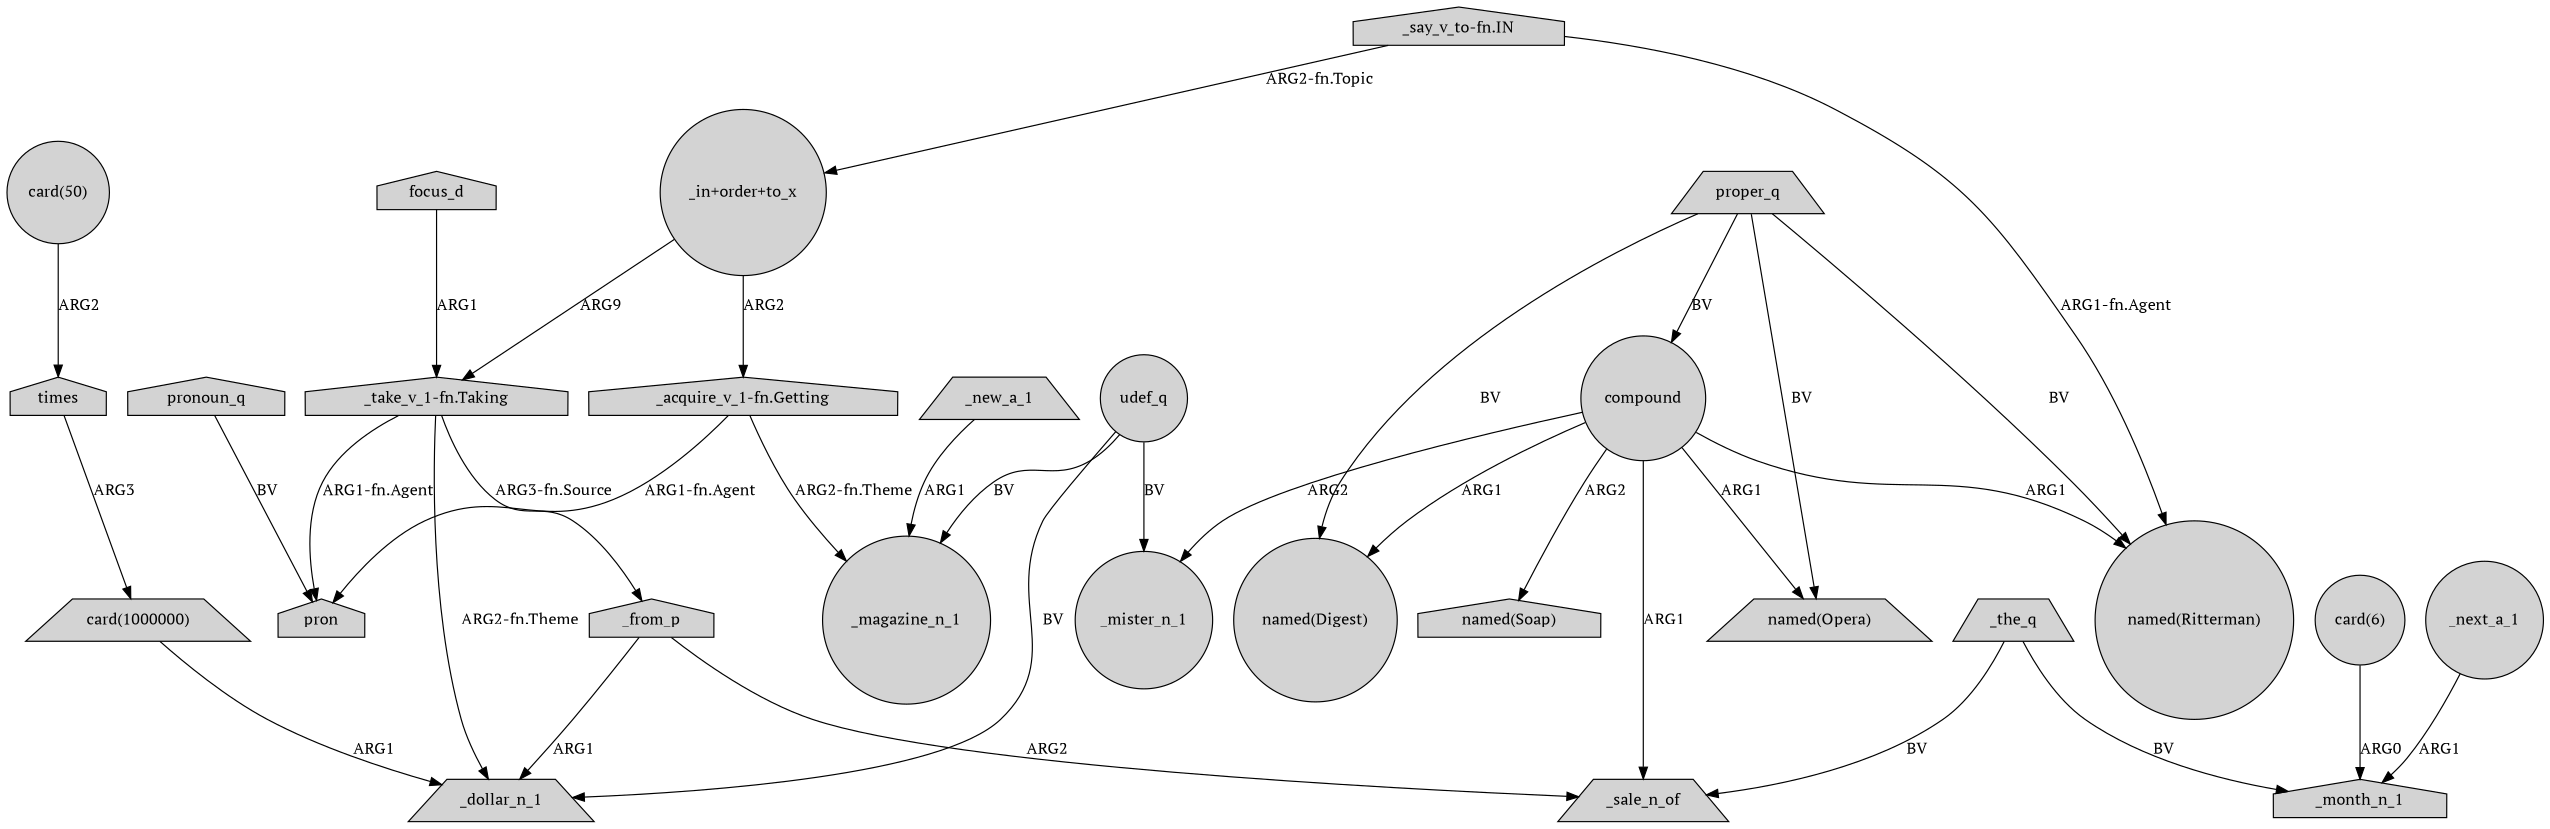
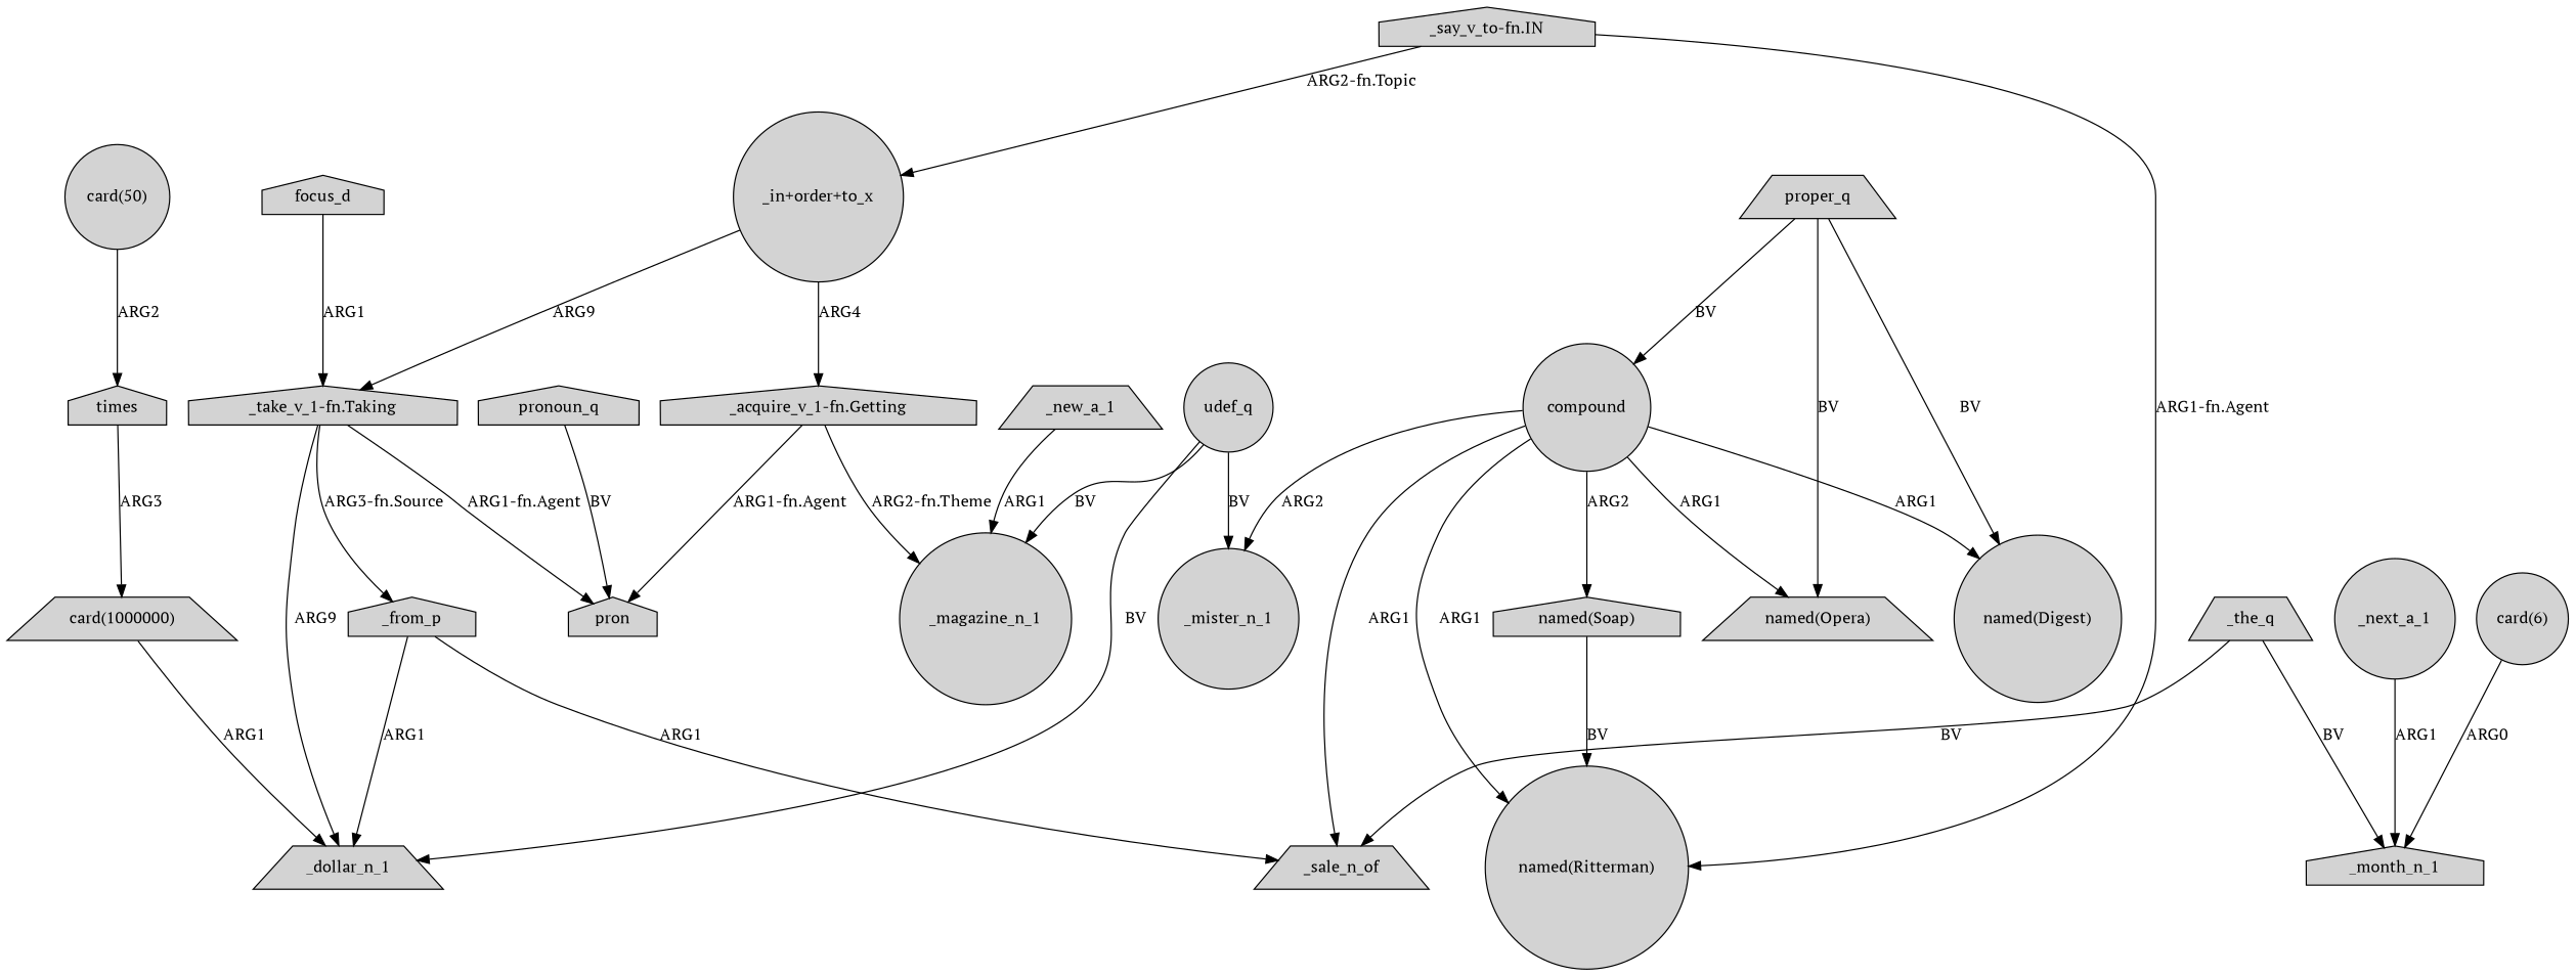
  digraph {
    fontname="PT Serif"
    node [fontname="PT Serif" shape=house style=filled]
    edge [fontname="PT Serif"]
    "card(1000000)" [shape=trapezium]
    times
    "card(50)" [shape=circle]
    _dollar_n_1 [shape=trapezium]
    focus_d
    "_take_v_1-fn.Taking"
    _from_p
    pron
    compound [shape=circle]
    "named(Digest)" [shape=circle]
    _mister_n_1 [shape=circle]
    _sale_n_of [shape=trapezium]
    "named(Ritterman)" [shape=circle]
    "named(Opera)" [shape=trapezium]
    "named(Soap)"
    udef_q [shape=circle]
    _magazine_n_1 [shape=circle]
    "_in+order+to_x" [shape=circle]
    "_acquire_v_1-fn.Getting"
    "_say_v_to-fn.IN"
    proper_q [shape=trapezium]
    pronoun_q
    _the_q [shape=trapezium]
    _month_n_1
    _next_a_1 [shape=circle]
    "card(6)" [shape=circle]
    _new_a_1 [shape=trapezium]
    "card(1000000)" -> _dollar_n_1 [label=ARG1]
    times -> "card(1000000)" [label=ARG3]
    "card(50)" -> times [label=ARG2]
    focus_d -> "_take_v_1-fn.Taking" [label=ARG1]
-   "_take_v_1-fn.Taking" -> _dollar_n_1 [label="ARG2-fn.Theme"]
+   "_take_v_1-fn.Taking" -> _dollar_n_1 [label=ARG9]
    "_take_v_1-fn.Taking" -> _from_p [label="ARG3-fn.Source"]
    "_take_v_1-fn.Taking" -> pron [label="ARG1-fn.Agent"]
    _from_p -> _dollar_n_1 [label=ARG1]
-   _from_p -> _sale_n_of [label=ARG2]
+   _from_p -> _sale_n_of [label=ARG1]
    compound -> "named(Digest)" [label=ARG1]
    compound -> _mister_n_1 [label=ARG2]
    compound -> _sale_n_of [label=ARG1]
    compound -> "named(Ritterman)" [label=ARG1]
    compound -> "named(Opera)" [label=ARG1]
    compound -> "named(Soap)" [label=ARG2]
    udef_q -> _dollar_n_1 [label=BV]
    udef_q -> _mister_n_1 [label=BV]
    udef_q -> _magazine_n_1 [label=BV]
    "_in+order+to_x" -> "_take_v_1-fn.Taking" [label=ARG9]
-   "_in+order+to_x" -> "_acquire_v_1-fn.Getting" [label=ARG2]
+   "_in+order+to_x" -> "_acquire_v_1-fn.Getting" [label=ARG4]
    "_acquire_v_1-fn.Getting" -> pron [label="ARG1-fn.Agent"]
    "_acquire_v_1-fn.Getting" -> _magazine_n_1 [label="ARG2-fn.Theme"]
    "_say_v_to-fn.IN" -> "named(Ritterman)" [label="ARG1-fn.Agent"]
    "_say_v_to-fn.IN" -> "_in+order+to_x" [label="ARG2-fn.Topic"]
    proper_q -> compound [label=BV]
    proper_q -> "named(Digest)" [label=BV]
-   proper_q -> "named(Ritterman)" [label=BV]
+   "named(Soap)" -> "named(Ritterman)" [label=BV]
    proper_q -> "named(Opera)" [label=BV]
    pronoun_q -> pron [label=BV]
    _the_q -> _sale_n_of [label=BV]
    _the_q -> _month_n_1 [label=BV]
    _next_a_1 -> _month_n_1 [label=ARG1]
    "card(6)" -> _month_n_1 [label=ARG0]
    _new_a_1 -> _magazine_n_1 [label=ARG1]
  }
